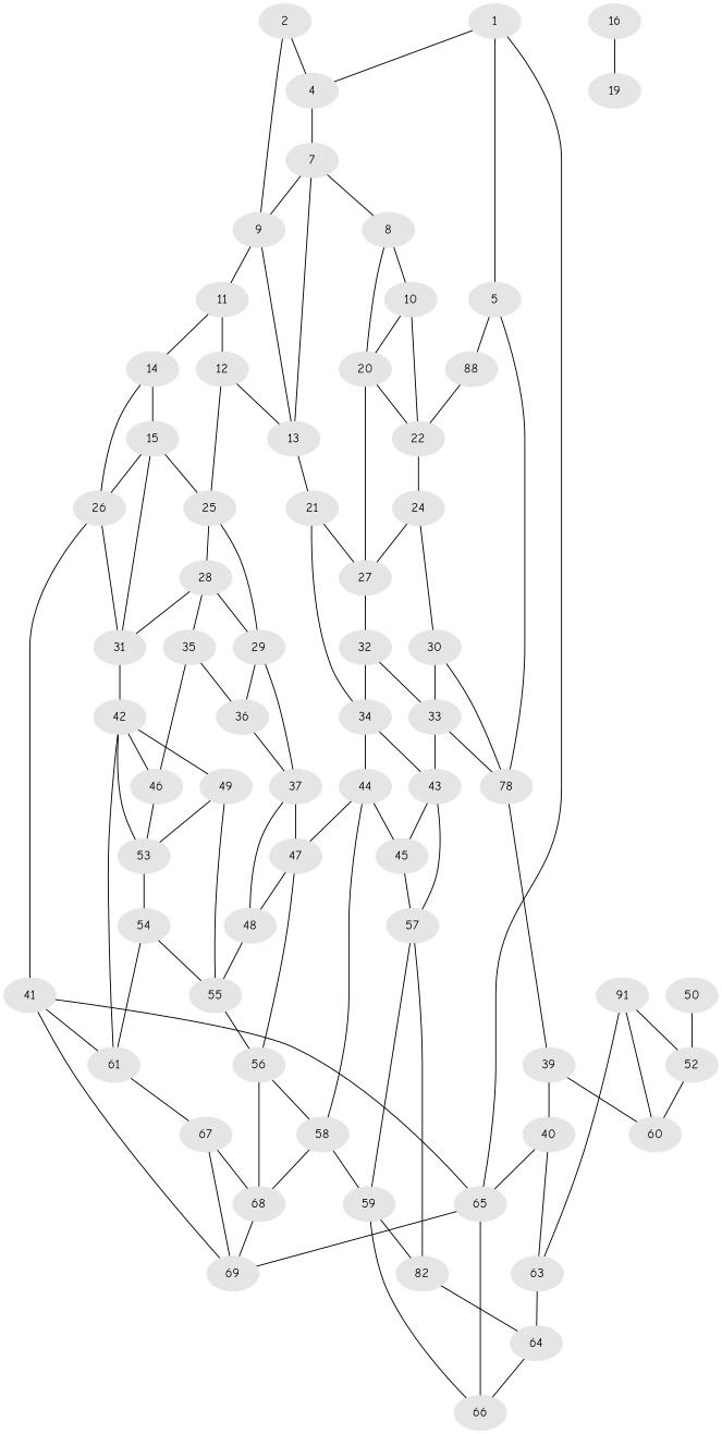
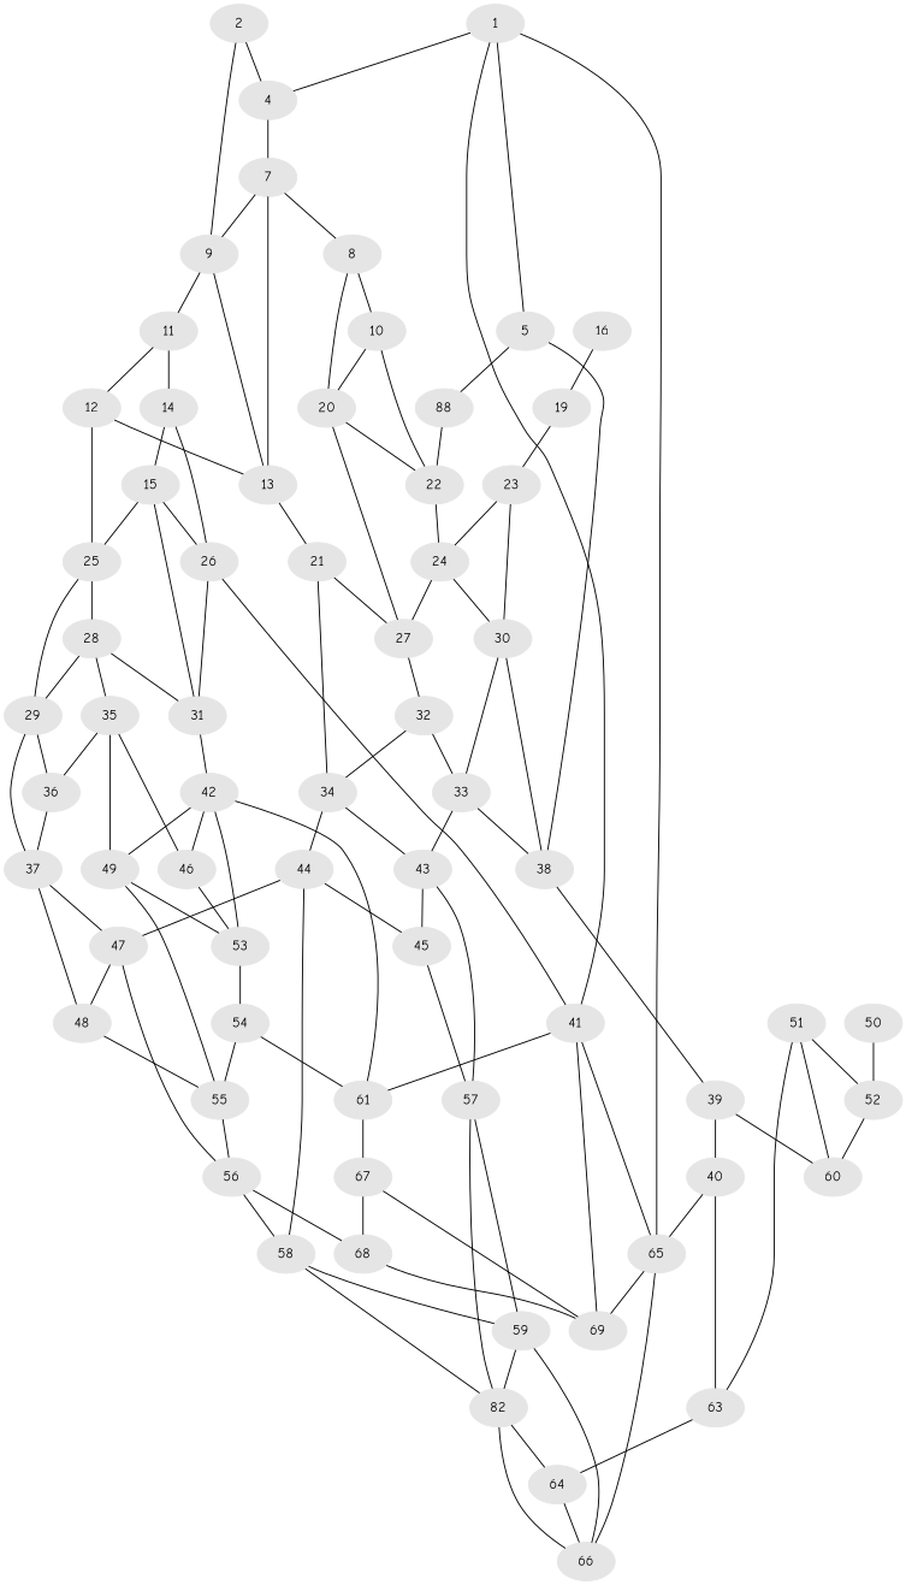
  graph {
    fontname="Comic Neue"
    node [color=gray90 fontname="Comic Neue" style=filled]
    edge [fontname="Comic Neue" weight=1.0]
    1
    4
    5
    41
    65
    7
    n7 [label=88]
-   38 [label=78]
+   38
    61
    69
    66
    2
    9
    11
    13
    14
    12
    15
    26
    8
    22
    39
    10
    20
    21
    27
    24
    25
    28
    29
    34
    31
    42
    16
    19
+   23
    30
    32
    43
    44
    33
    35
    36
    37
    46
    49
    47
    48
    53
    45
    57
    58
    55
    56
    40
    60
    63
    64
    67
    54
    59
    n62 [label=82]
    68
    50
    52
-   51 [label=91]
+   51
    1 -- 4
    1 -- 5
+   1 -- 41
    1 -- 65
    4 -- 7
    5 -- n7
    5 -- 38
    41 -- 65
    41 -- 61
    41 -- 69
    65 -- 69
    65 -- 66
    7 -- 9
    7 -- 13
    7 -- 8
    n7 -- 22
    38 -- 39
    61 -- 67
    2 -- 4
    2 -- 9
    9 -- 11
    9 -- 13
    11 -- 14
    11 -- 12
    13 -- 21
    14 -- 15
    14 -- 26
    12 -- 13
    12 -- 25
    15 -- 26
    15 -- 25
    15 -- 31
    26 -- 41
    26 -- 31
    8 -- 10 [weight=2.0]
    8 -- 20
    22 -- 24
    39 -- 40
    39 -- 60 [weight=2.0]
    10 -- 22
    10 -- 20
    20 -- 22
    20 -- 27
    21 -- 27
    21 -- 34
    27 -- 32
    24 -- 27
    24 -- 30
    25 -- 28
    25 -- 29
    28 -- 29
    28 -- 31
    28 -- 35
    29 -- 36
    29 -- 37
    34 -- 43
    34 -- 44
    31 -- 42
    42 -- 61
    42 -- 46
    42 -- 49
    42 -- 53
    16 -- 19 [weight=2.0]
+   19 -- 23
+   23 -- 24
+   23 -- 30
    30 -- 38
    30 -- 33
    32 -- 34
    32 -- 33
    43 -- 45
    43 -- 57
    44 -- 47
    44 -- 45
    44 -- 58
    33 -- 38
    33 -- 43
    35 -- 36
    35 -- 46
+   35 -- 49
    36 -- 37
    37 -- 47
    37 -- 48
    46 -- 53
    49 -- 53
    49 -- 55
    47 -- 48
    47 -- 56
    48 -- 55
    53 -- 54
    45 -- 57
    57 -- 59
    57 -- n62
    58 -- 59
-   58 -- 68
+   58 -- n62
    55 -- 56
    56 -- 58
    56 -- 68
    40 -- 65
    40 -- 63
    63 -- 64 [weight=2.0]
    64 -- 66
    67 -- 69
    67 -- 68
    54 -- 61
    54 -- 55
    59 -- 66
    59 -- n62
+   n62 -- 66
    n62 -- 64
    68 -- 69
    50 -- 52 [weight=2.0]
    52 -- 60
    51 -- 60
    51 -- 63
    51 -- 52
  }
